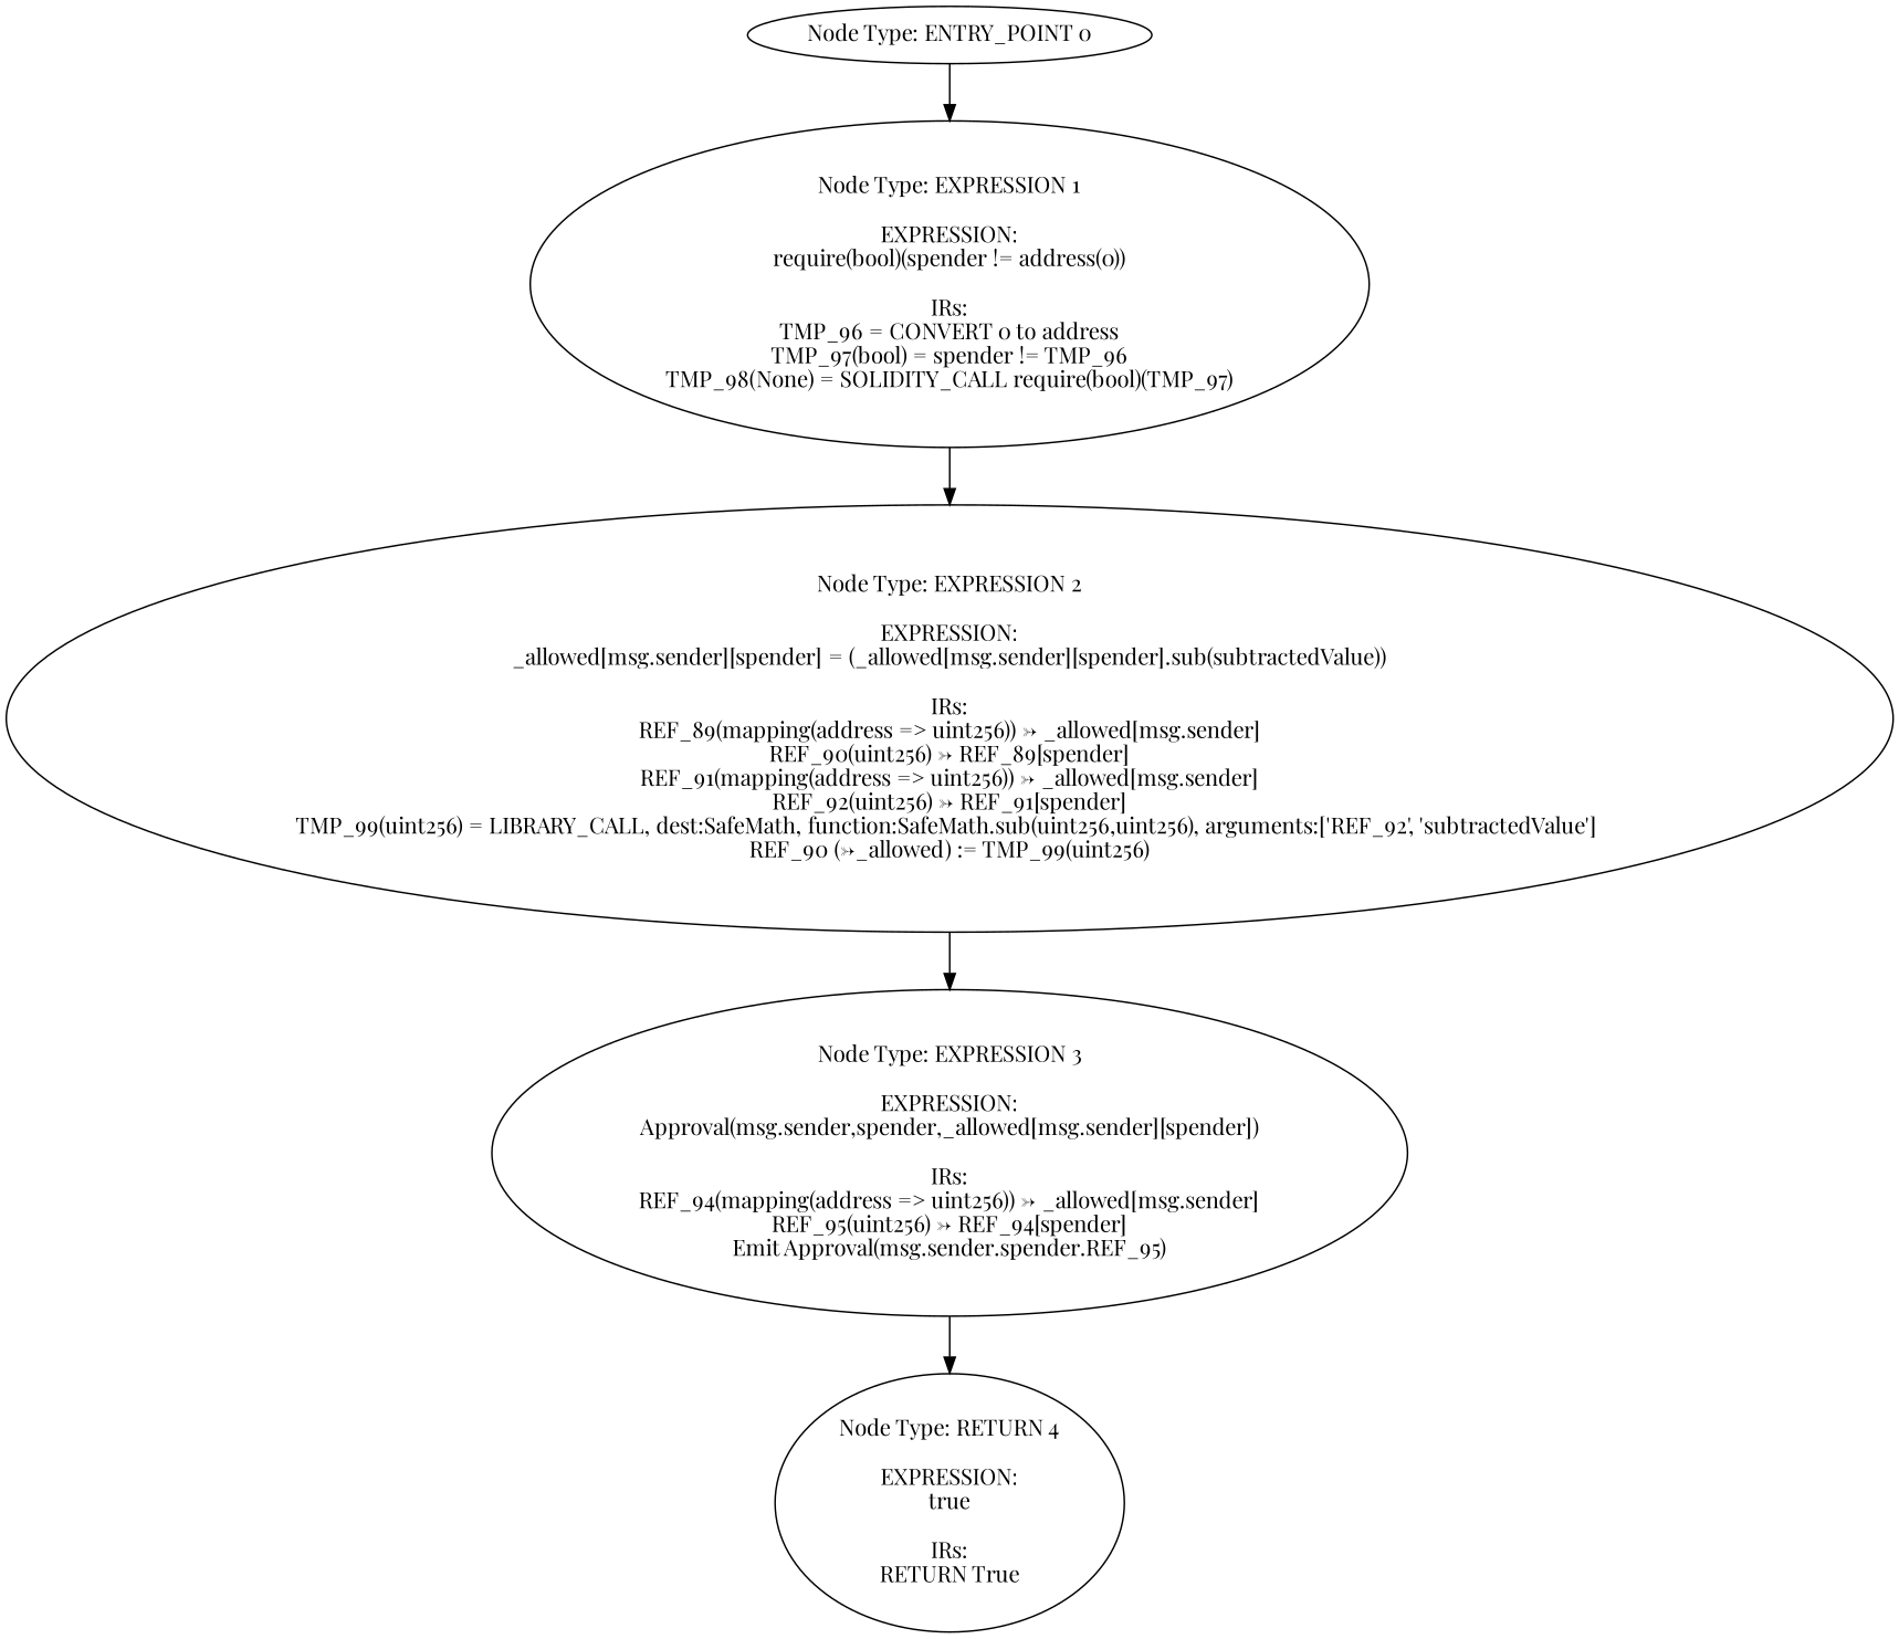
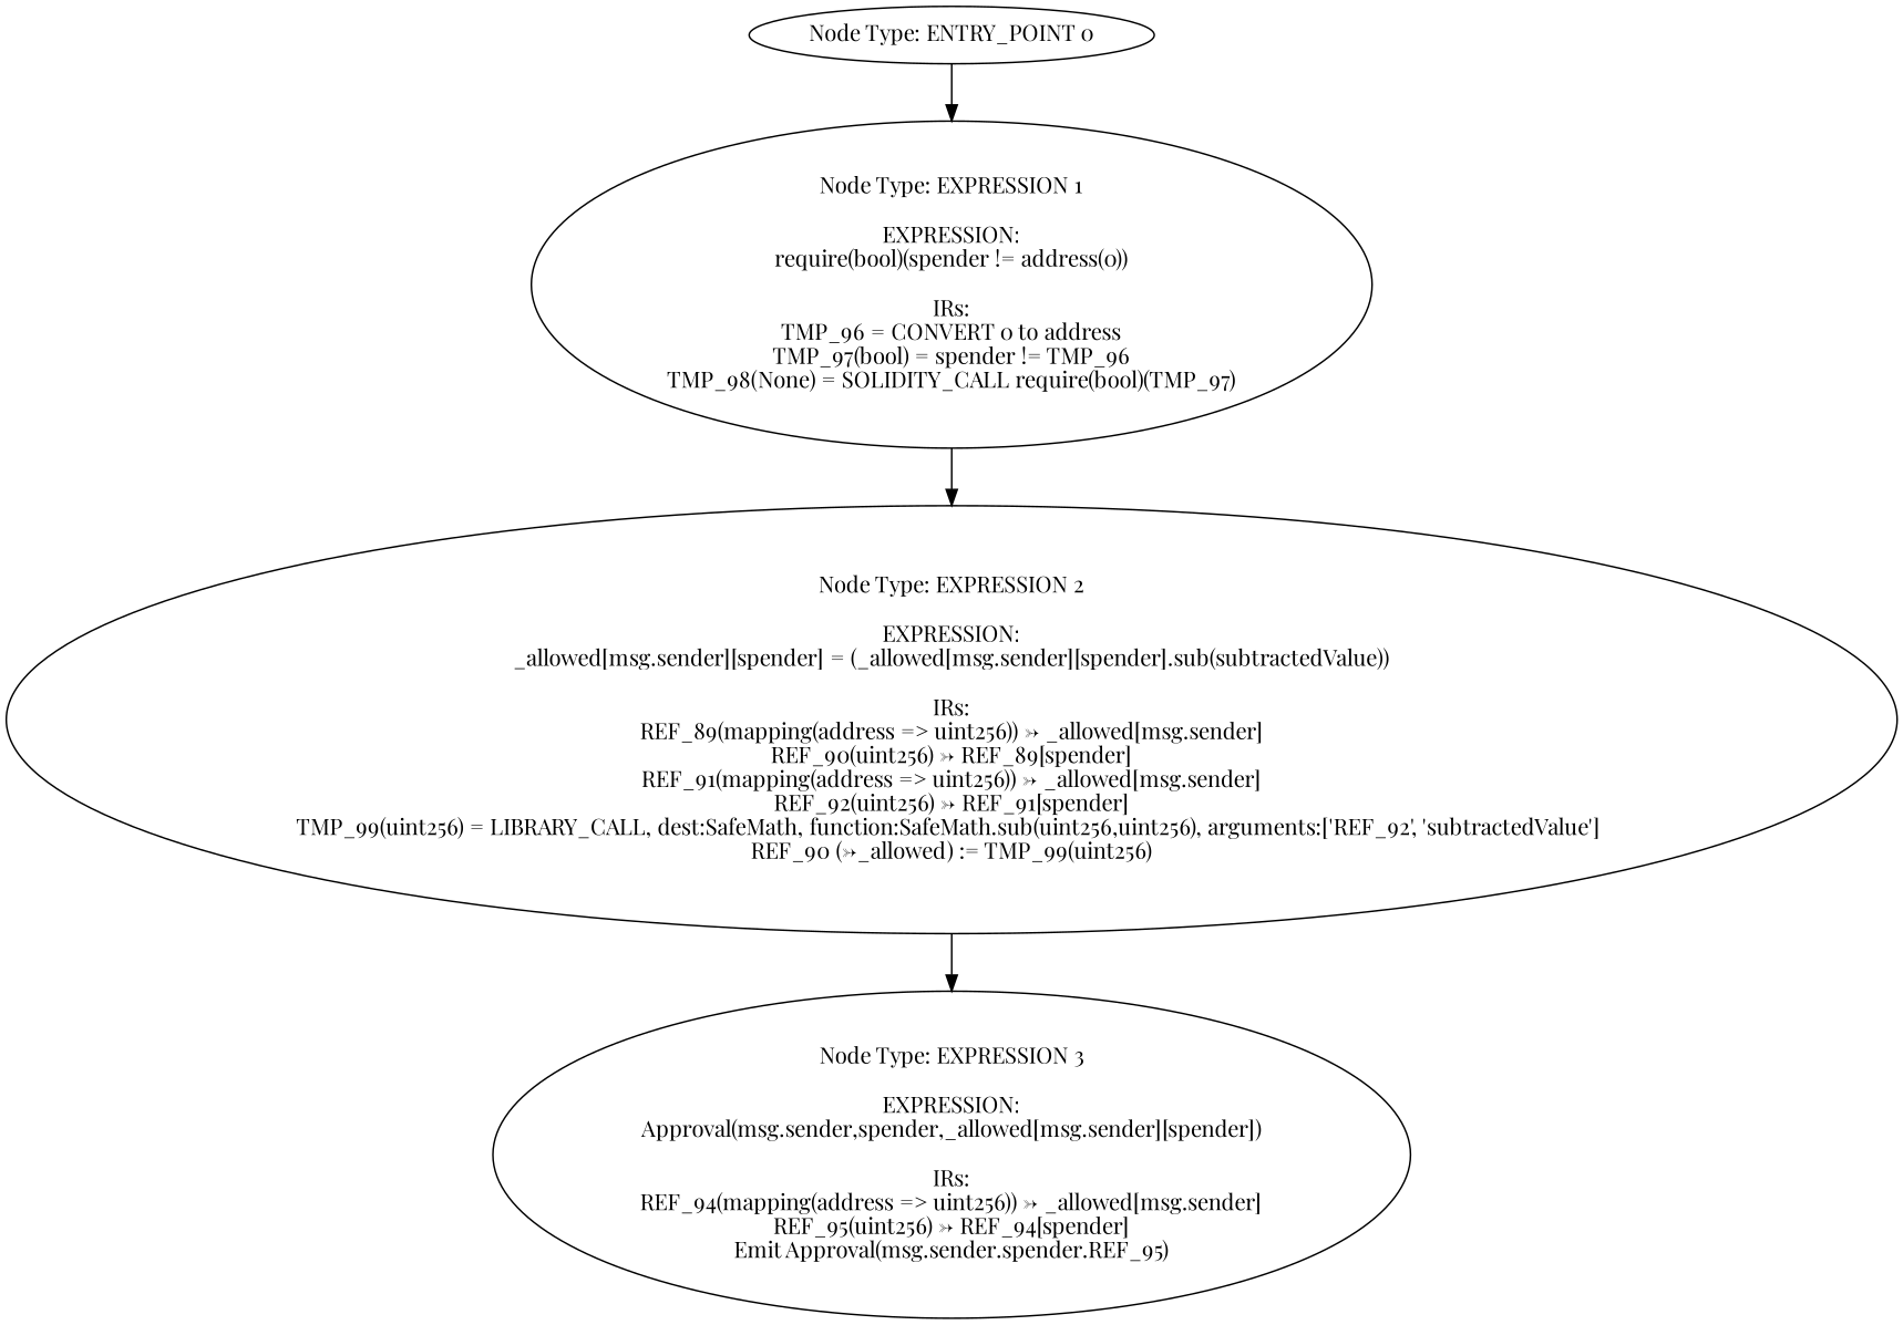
  digraph {
    fontname="Playfair Display"
    node [fontname="Playfair Display"]
    edge [fontname="Playfair Display"]
    n1 [label="Node Type: ENTRY_POINT 0\n"]
    n2 [label="Node Type: EXPRESSION 1\n\nEXPRESSION:\nrequire(bool)(spender != address(0))\n\nIRs:\nTMP_96 = CONVERT 0 to address\nTMP_97(bool) = spender != TMP_96\nTMP_98(None) = SOLIDITY_CALL require(bool)(TMP_97)"]
    n3 [label="Node Type: EXPRESSION 2\n\nEXPRESSION:\n_allowed[msg.sender][spender] = (_allowed[msg.sender][spender].sub(subtractedValue))\n\nIRs:\nREF_89(mapping(address => uint256)) -> _allowed[msg.sender]\nREF_90(uint256) -> REF_89[spender]\nREF_91(mapping(address => uint256)) -> _allowed[msg.sender]\nREF_92(uint256) -> REF_91[spender]\nTMP_99(uint256) = LIBRARY_CALL, dest:SafeMath, function:SafeMath.sub(uint256,uint256), arguments:['REF_92', 'subtractedValue'] \nREF_90 (->_allowed) := TMP_99(uint256)"]
    n4 [label="Node Type: EXPRESSION 3\n\nEXPRESSION:\nApproval(msg.sender,spender,_allowed[msg.sender][spender])\n\nIRs:\nREF_94(mapping(address => uint256)) -> _allowed[msg.sender]\nREF_95(uint256) -> REF_94[spender]\nEmit Approval(msg.sender.spender.REF_95)"]
-   n5 [label="Node Type: RETURN 4\n\nEXPRESSION:\ntrue\n\nIRs:\nRETURN True"]
    n1 -> n2
    n2 -> n3
    n3 -> n4
-   n4 -> n5
  }
